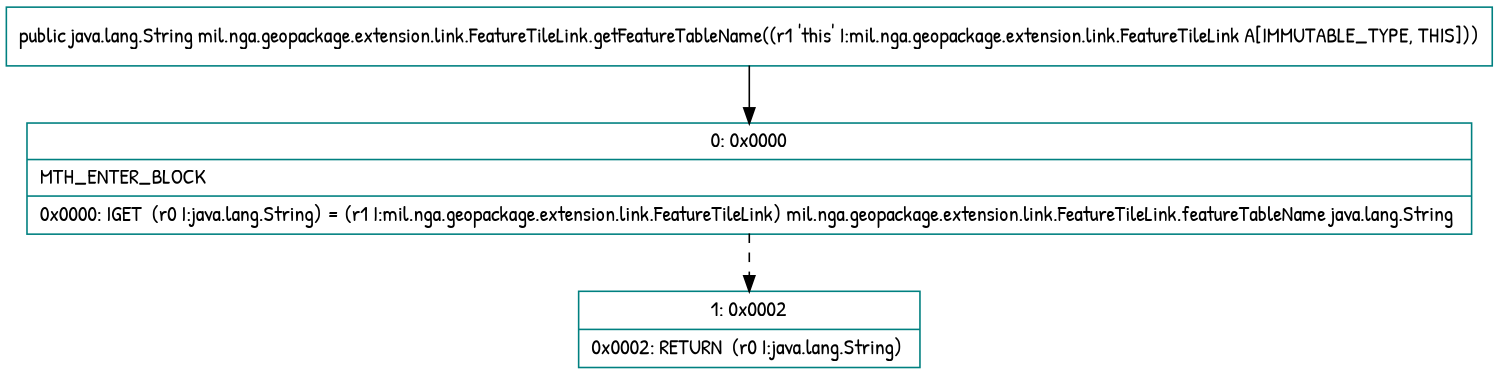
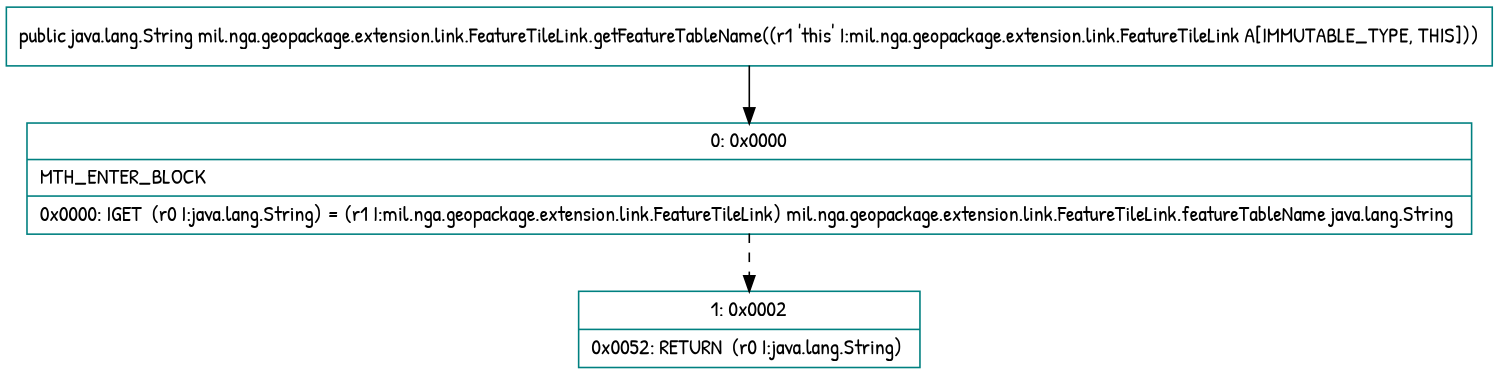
  digraph {
    fontname="Patrick Hand"
    node [shape=record color=teal fontname="Patrick Hand"]
    edge [fontname="Patrick Hand"]
    n1 [label="{0\:\ 0x0000|MTH_ENTER_BLOCK\l|0x0000: IGET  (r0 I:java.lang.String) = (r1 I:mil.nga.geopackage.extension.link.FeatureTileLink) mil.nga.geopackage.extension.link.FeatureTileLink.featureTableName java.lang.String \l}"]
-   n2 [label="{1\:\ 0x0002|0x0002: RETURN  (r0 I:java.lang.String) \l}"]
+   n2 [label="{1\:\ 0x0002|0x0052: RETURN  (r0 I:java.lang.String) \l}"]
    n3 [label="{public java.lang.String mil.nga.geopackage.extension.link.FeatureTileLink.getFeatureTableName((r1 'this' I:mil.nga.geopackage.extension.link.FeatureTileLink A[IMMUTABLE_TYPE, THIS])) }"]
    n1 -> n2 [style=dashed]
    n3 -> n1 [style=solid]
  }
